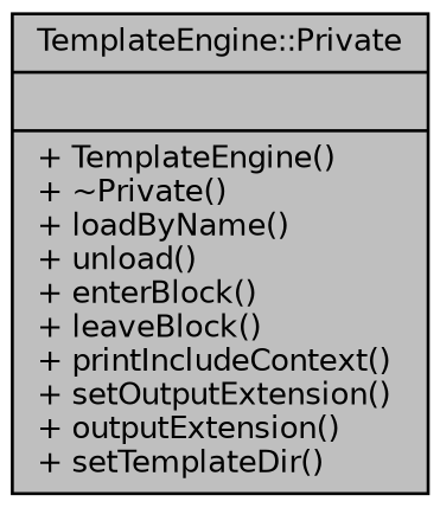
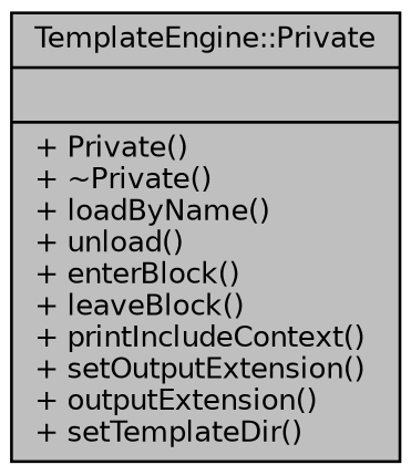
  digraph {
-   n1 [color=black fillcolor=grey75 fontcolor=black fontname=Helvetica fontsize=10 height=0.2 label="{TemplateEngine::Private\n||+ TemplateEngine()\l+ ~Private()\l+ loadByName()\l+ unload()\l+ enterBlock()\l+ leaveBlock()\l+ printIncludeContext()\l+ setOutputExtension()\l+ outputExtension()\l+ setTemplateDir()\l}" shape=record style=filled width=0.4]
+   n1 [color=black fillcolor=grey75 fontcolor=black fontname=Helvetica fontsize=10 height=0.2 label="{TemplateEngine::Private\n||+ Private()\l+ ~Private()\l+ loadByName()\l+ unload()\l+ enterBlock()\l+ leaveBlock()\l+ printIncludeContext()\l+ setOutputExtension()\l+ outputExtension()\l+ setTemplateDir()\l}" shape=record style=filled width=0.4]
  }
